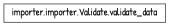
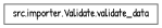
  digraph {
    rankdir=LR
    fontname="Patrick Hand"
-   n1 [color=grey40 fillcolor=white fontname="Patrick Hand" fontsize=10 height=0.2 label="importer.importer.Validate.validate_data" shape=box style=filled width=0.4]
+   n1 [color=grey40 fillcolor=white fontname="Patrick Hand" fontsize=10 height=0.2 label="src.importer.Validate.validate_data" shape=box style=filled width=0.4]
  }
